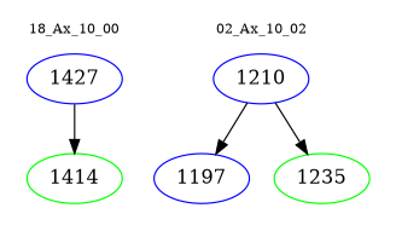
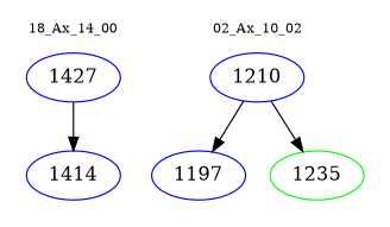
  digraph {
    node [color=blue]
    edge [color=black]
    n1 [label=1427]
-   n2 [color=green label=1414]
+   n2 [label=1414]
    n3 [label=1210]
    n4 [label=1197]
    n5 [color=green label=1235]
    subgraph cluster_1 {
      color=white
      fontsize=10
-     label="18_Ax_10_00"
+     label="18_Ax_14_00"
      n1
      n2
    }
    subgraph cluster_2 {
      color=white
      fontsize=10
      label="02_Ax_10_02"
      n3
      n4
      n5
    }
    n1 -> n2
    n3 -> n4
    n3 -> n5
  }
